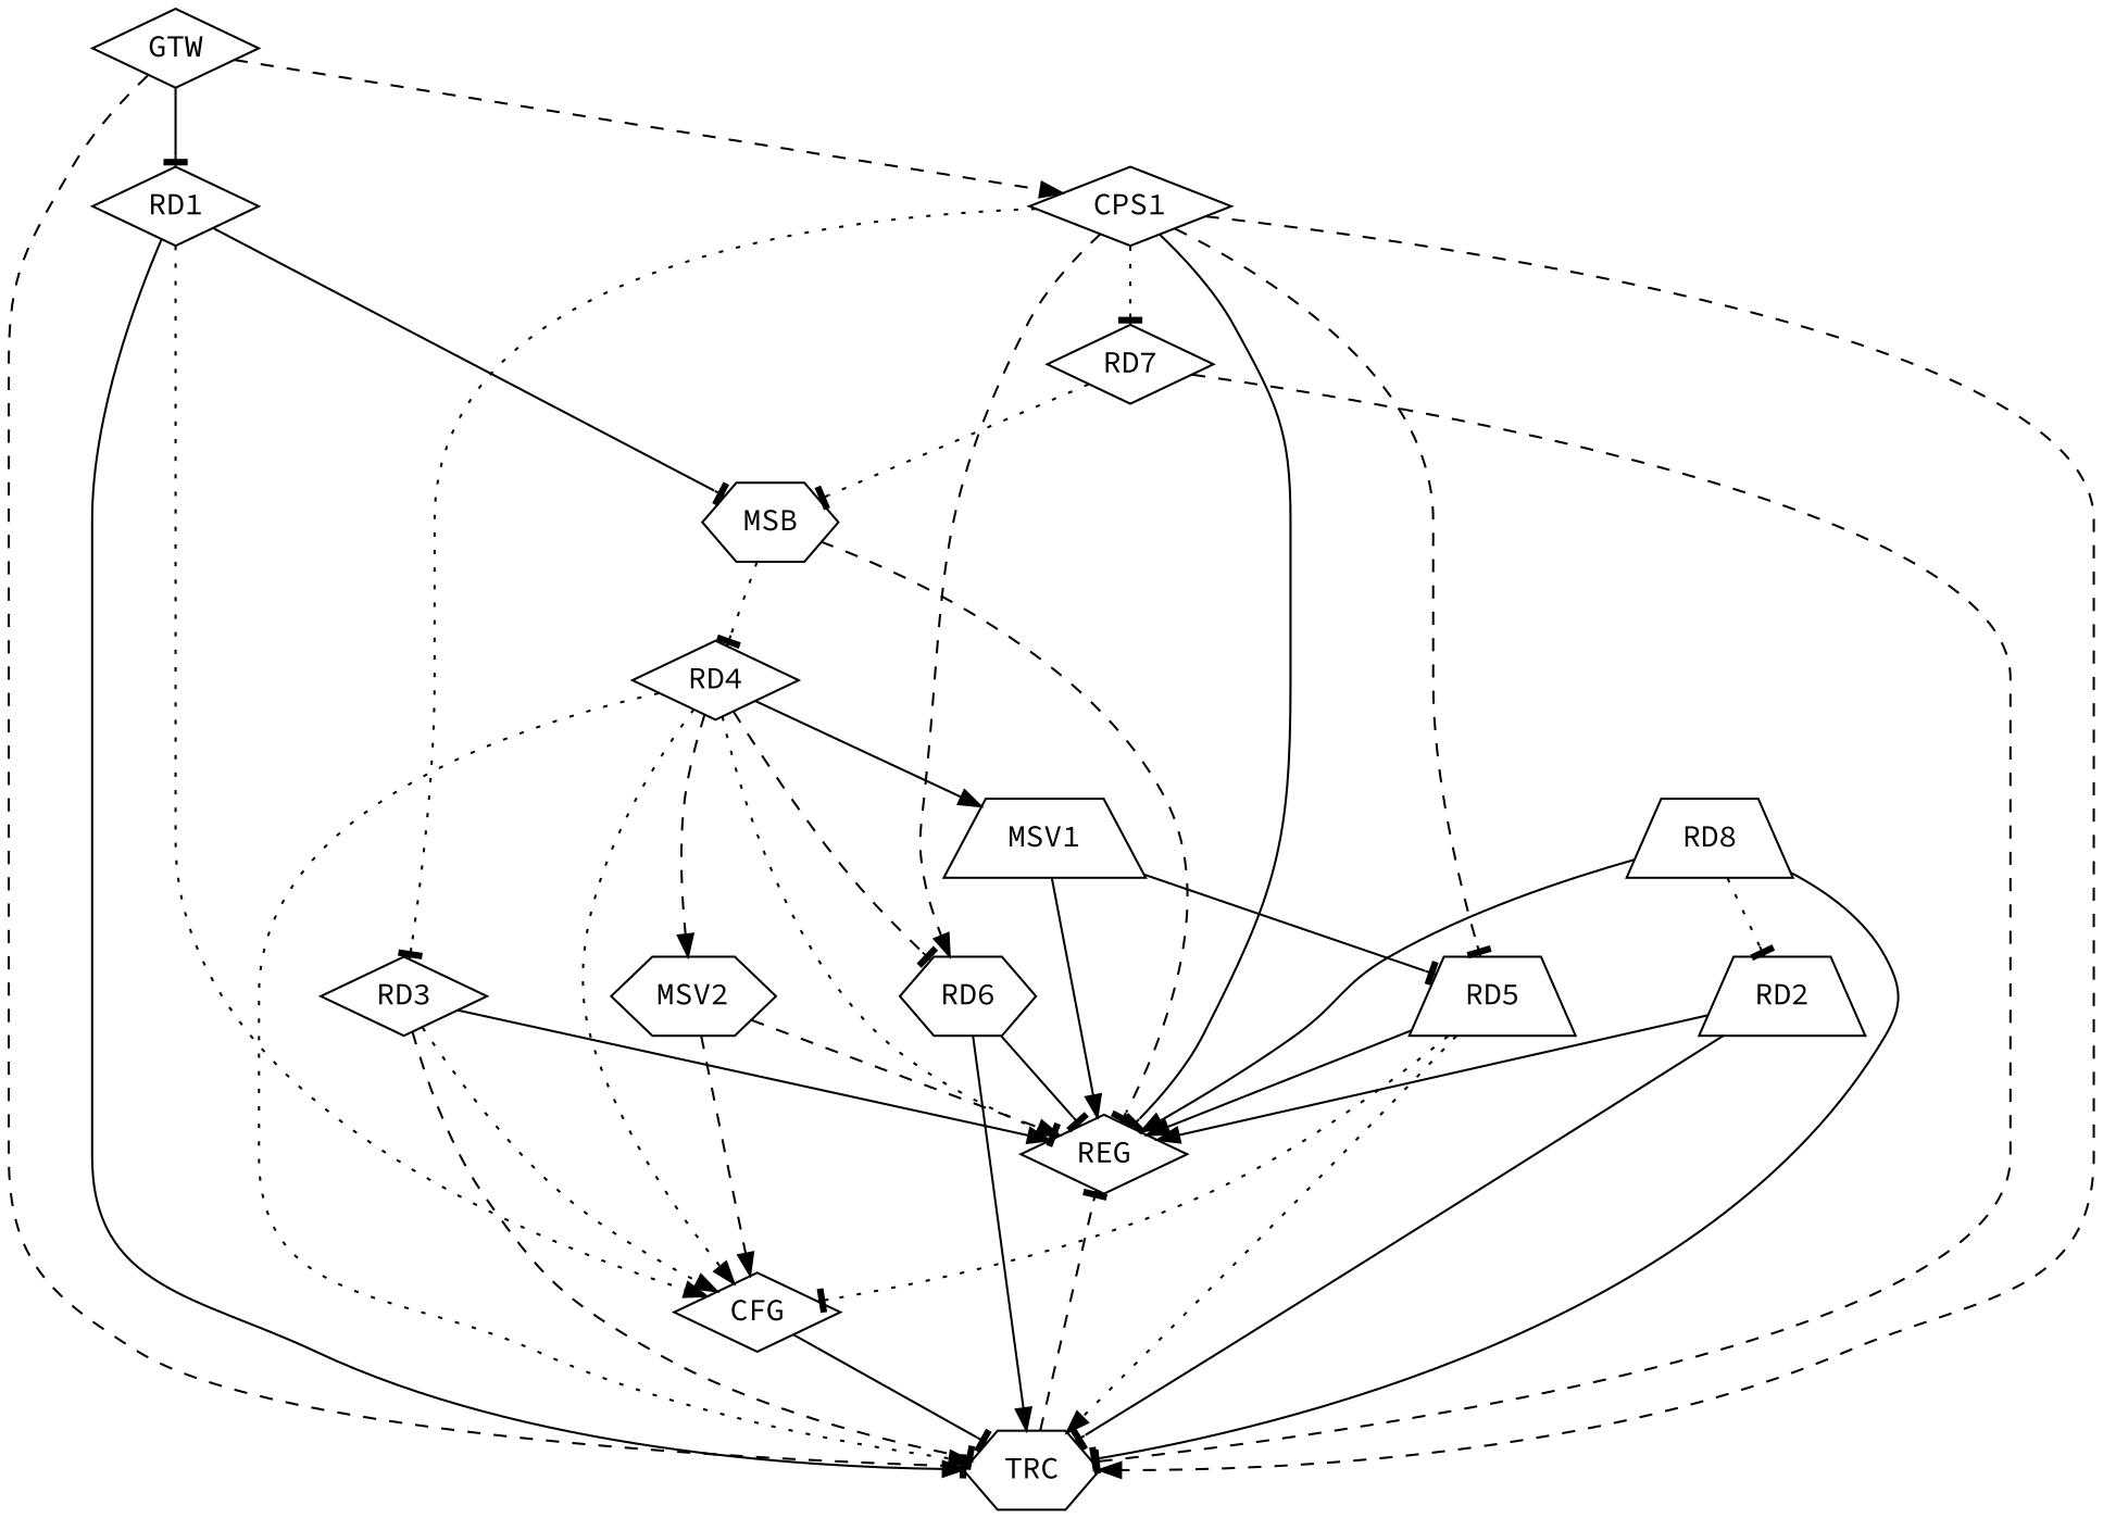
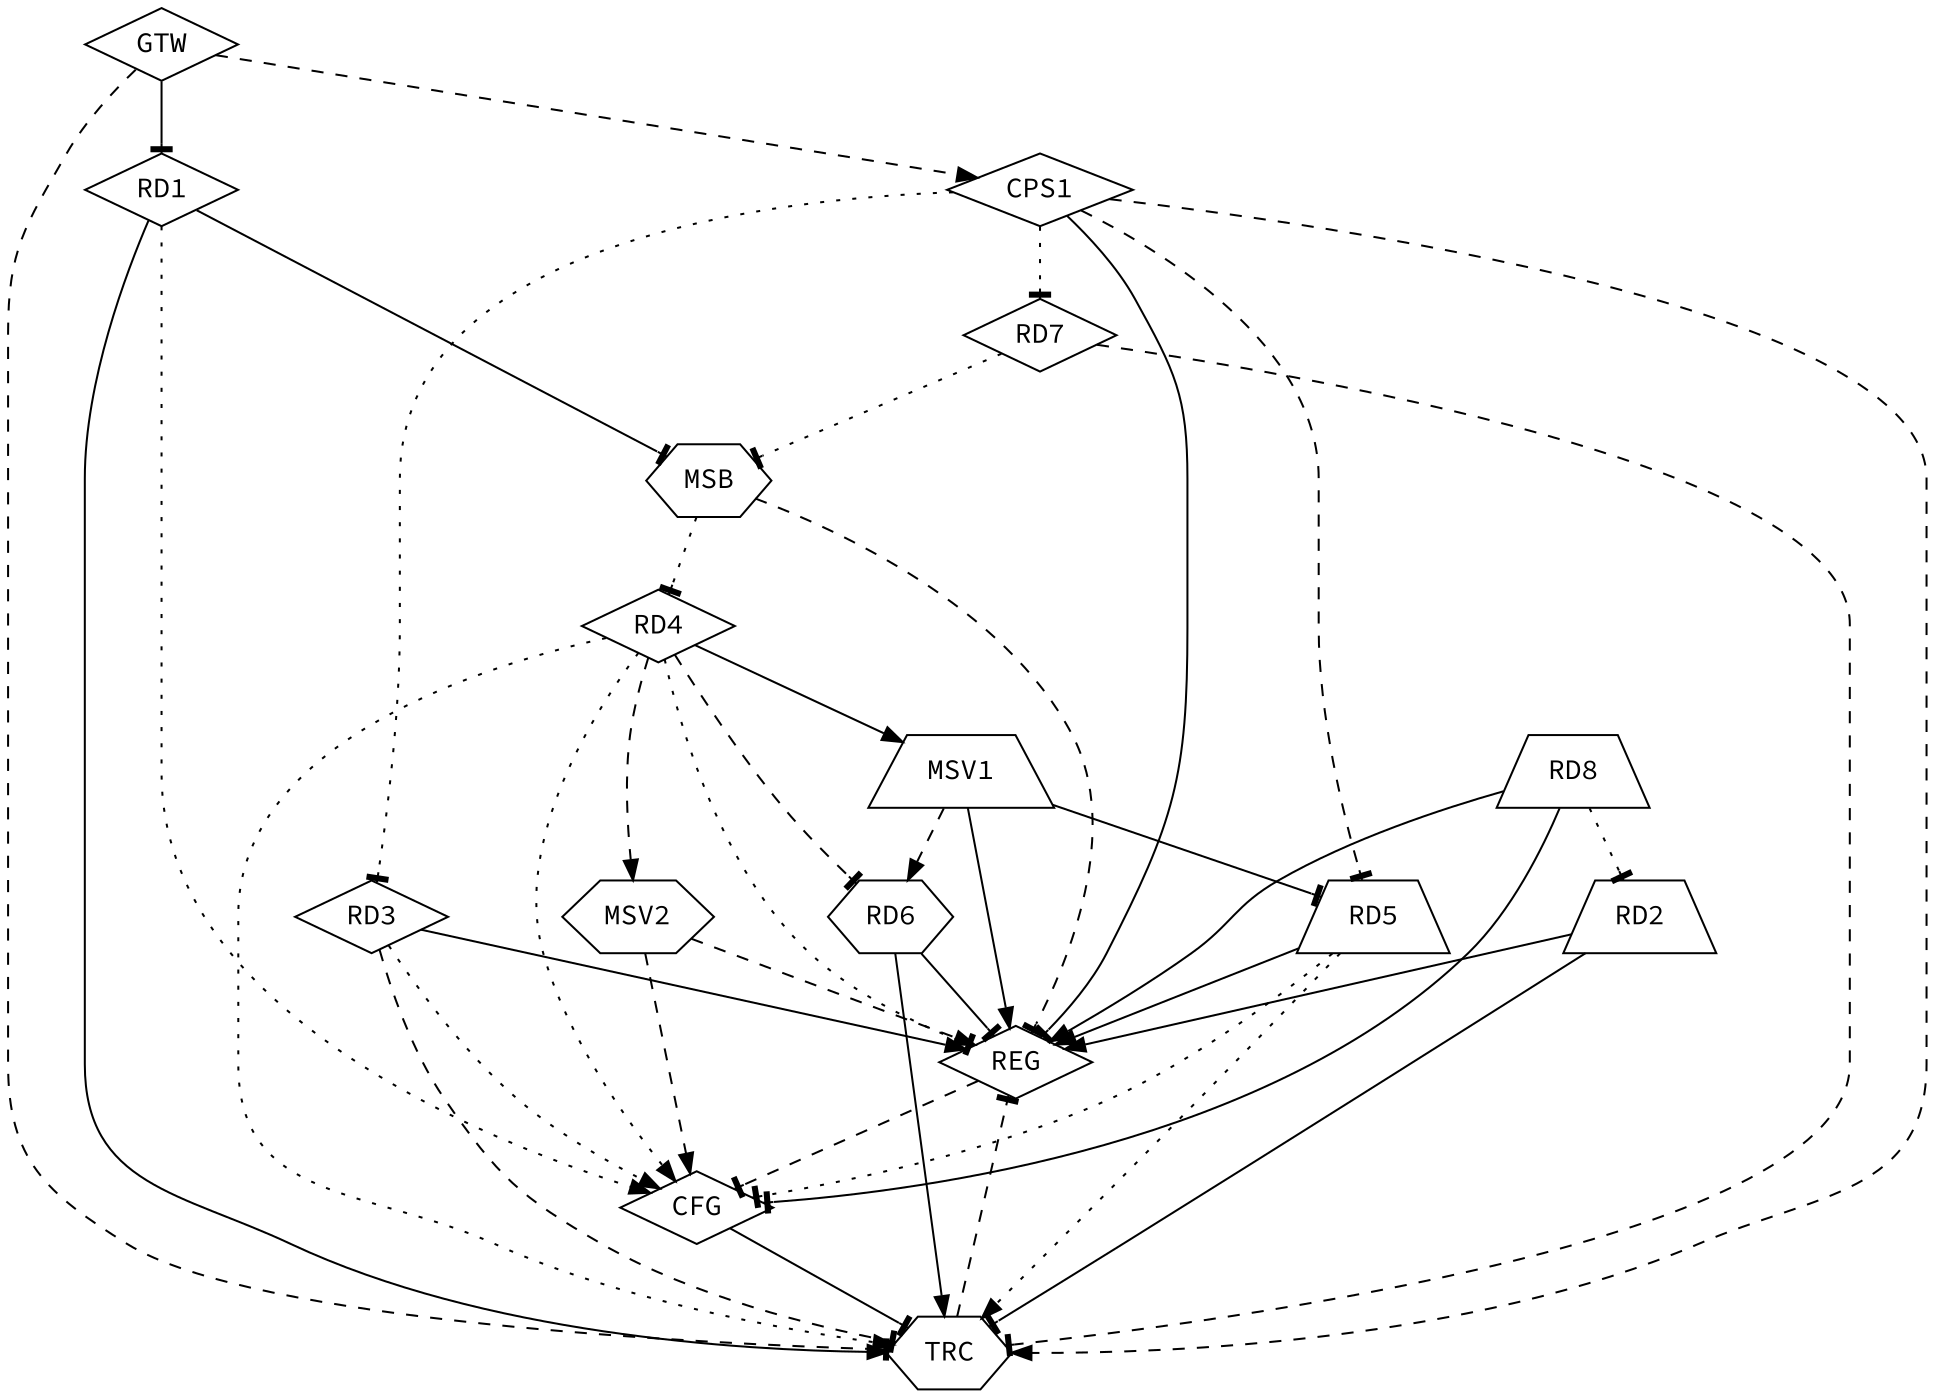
  strict digraph {
    fontname="Source Code Pro"
    node [fontname="Source Code Pro" shape=diamond]
    edge [arrowhead=tee fontname="Source Code Pro" style=solid]
    n1 [label=RD1]
    n2 [label=MSB shape=hexagon]
    n3 [label=CFG]
    n4 [label=TRC shape=hexagon]
    n5 [label=REG]
    n6 [label=RD4]
    n7 [label=RD2 shape=trapezium]
    n8 [label=RD5 shape=trapezium]
    n9 [label=RD3]
    n10 [label=RD6 shape=hexagon]
    n11 [label=MSV1 shape=trapezium]
    n12 [label=MSV2 shape=hexagon]
    n13 [label=RD7]
    n14 [label=RD8 shape=trapezium]
    n15 [label=CPS1]
    n16 [label=GTW]
    n1 -> n2
    n1 -> n3 [arrowhead=normal style=dotted]
    n1 -> n4 [arrowhead=normal]
    n2 -> n5 [style=dashed]
    n2 -> n6 [style=dotted]
    n3 -> n4
    n4 -> n5 [style=dashed]
+   n5 -> n3 [style=dashed]
    n6 -> n3 [arrowhead=normal style=dotted]
    n6 -> n4 [arrowhead=normal style=dotted]
    n6 -> n5 [style=dotted]
    n6 -> n10 [style=dashed]
    n6 -> n11 [arrowhead=normal]
    n6 -> n12 [arrowhead=normal style=dashed]
    n7 -> n4
    n7 -> n5 [arrowhead=normal]
    n8 -> n3 [style=dotted]
    n8 -> n4 [arrowhead=normal style=dotted]
    n8 -> n5 [arrowhead=normal]
    n9 -> n3 [arrowhead=normal style=dotted]
    n9 -> n4 [style=dashed]
    n9 -> n5 [arrowhead=normal]
    n10 -> n4 [arrowhead=normal]
    n10 -> n5
    n11 -> n5 [arrowhead=normal]
    n11 -> n8
    n12 -> n3 [arrowhead=normal style=dashed]
    n12 -> n5 [arrowhead=normal style=dashed]
    n13 -> n2 [style=dotted]
    n13 -> n4 [style=dashed]
-   n14 -> n4
+   n14 -> n3
    n14 -> n5 [arrowhead=normal]
    n14 -> n7 [style=dotted]
    n15 -> n4 [arrowhead=normal style=dashed]
    n15 -> n5
    n15 -> n8 [style=dashed]
    n15 -> n9 [style=dotted]
-   n15 -> n10 [arrowhead=normal style=dashed]
+   n11 -> n10 [arrowhead=normal style=dashed]
    n15 -> n13 [style=dotted]
    n16 -> n1
    n16 -> n4 [style=dashed]
    n16 -> n15 [arrowhead=normal style=dashed]
  }
